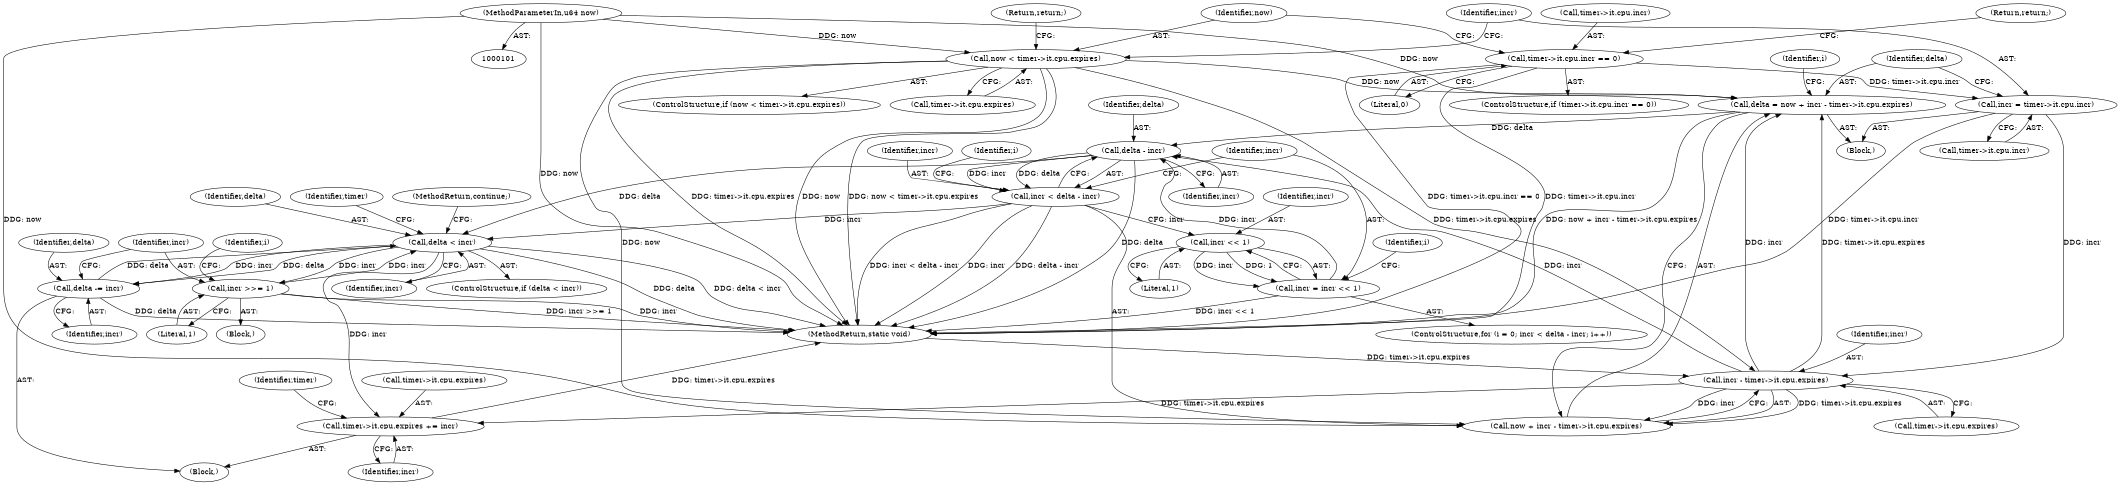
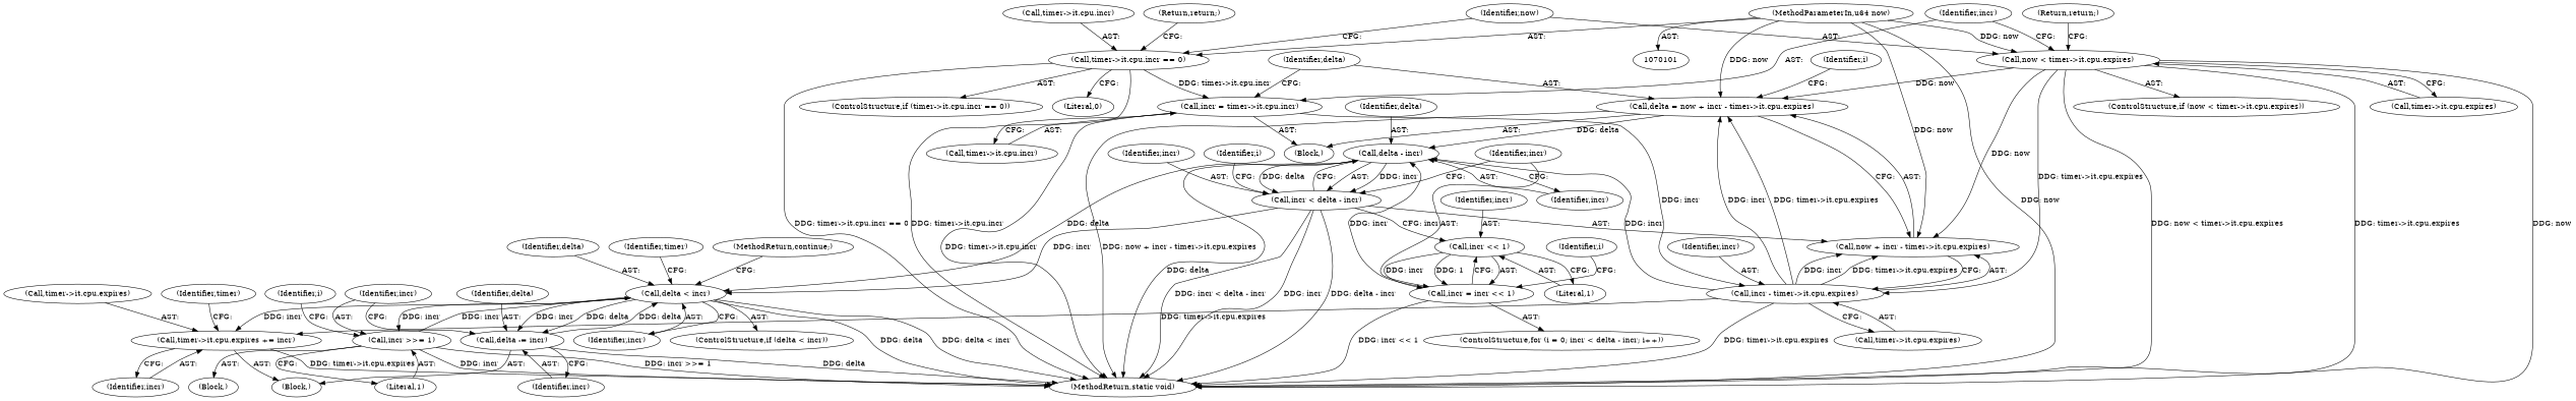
  digraph {
    n1 [label="(Call,delta = now + incr - timer->it.cpu.expires)"]
    n2 [label="(Call,delta - incr)"]
    n3 [label="(Block,)"]
    n4 [label="(Call,now + incr - timer->it.cpu.expires)"]
    n5 [label="(MethodReturn,static void)"]
    n6 [label="(Call,incr < delta - incr)"]
    n7 [label="(Call,delta < incr)"]
    n8 [label="(Identifier,incr)"]
    n9 [label="(Call,incr - timer->it.cpu.expires)"]
    n10 [label="(Call,now < timer->it.cpu.expires)"]
    n11 [label="(ControlStructure,if (now < timer->it.cpu.expires))"]
    n12 [label="(Call,timer->it.cpu.expires)"]
    n13 [label="(Call,timer->it.cpu.expires += incr)"]
    n14 [label="(Call,timer->it.cpu.expires)"]
    n15 [label="(MethodParameterIn,u64 now)"]
-   1000101
+   1000101 [label=1070101]
    n17 [label="(Block,)"]
    n18 [label="(Identifier,incr)"]
    n19 [label="(Call,incr = timer->it.cpu.incr)"]
    n20 [label="(Call,timer->it.cpu.incr)"]
    n21 [label="(Call,timer->it.cpu.incr == 0)"]
    n22 [label="(ControlStructure,if (timer->it.cpu.incr == 0))"]
    n23 [label="(Literal,0)"]
    n24 [label="(Call,incr << 1)"]
    n25 [label="(Call,incr >>= 1)"]
    n26 [label="(Call,delta -= incr)"]
    n27 [label="(Identifier,incr)"]
    n28 [label="(ControlStructure,if (delta < incr))"]
    n29 [label="(Call,incr = incr << 1)"]
    n30 [label="(Literal,1)"]
    n31 [label="(ControlStructure,for (i = 0; incr < delta - incr; i++))"]
    n32 [label="(Block,)"]
    n33 [label="(Literal,1)"]
    n34 [label="(Identifier,incr)"]
    n35 [label="(Return,return;)"]
    n36 [label="(Identifier,delta)"]
    n37 [label="(Identifier,delta)"]
    n38 [label="(Identifier,incr)"]
    n39 [label="(Return,return;)"]
    n40 [label="(Identifier,i)"]
    n41 [label="(Identifier,incr)"]
    n42 [label="(Call,timer->it.cpu.expires)"]
    n43 [label="(Identifier,i)"]
    n44 [label="(Identifier,timer)"]
    n45 [label="(Identifier,timer)"]
    n46 [label="(Identifier,i)"]
    n47 [label="(Identifier,incr)"]
    n48 [label="(Identifier,now)"]
    n49 [label="(Identifier,incr)"]
    n50 [label="(Identifier,delta)"]
    n51 [label="(Identifier,incr)"]
    n52 [label="(Identifier,i)"]
    n53 [label="(Identifier,delta)"]
    n54 [label="(MethodReturn,continue;)"]
    n55 [label="(Call,timer->it.cpu.incr)"]
    n56 [label="(Identifier,incr)"]
    n1 -> n2 [label="DDG: delta"]
    n1 -> n3 [label="AST: "]
    n1 -> n4 [label="CFG: "]
    n1 -> n5 [label="DDG: now + incr - timer->it.cpu.expires"]
    n2 -> n5 [label="DDG: delta"]
    n2 -> n6 [label="AST: "]
    n2 -> n6 [label="DDG: incr"]
    n2 -> n6 [label="DDG: delta"]
    n2 -> n7 [label="DDG: delta"]
    n2 -> n8 [label="CFG: "]
    n4 -> n1 [label="AST: "]
    n4 -> n9 [label="CFG: "]
    n6 -> n2 [label="CFG: "]
    n6 -> n4 [label="AST: "]
    n6 -> n5 [label="DDG: incr < delta - incr"]
    n6 -> n5 [label="DDG: incr"]
    n6 -> n5 [label="DDG: delta - incr"]
    n6 -> n7 [label="DDG: incr"]
    n6 -> n24 [label="CFG: incr"]
    n7 -> n5 [label="DDG: delta"]
    n7 -> n5 [label="DDG: delta < incr"]
    n7 -> n13 [label="DDG: incr"]
    n7 -> n25 [label="DDG: incr"]
    n7 -> n26 [label="DDG: incr"]
    n7 -> n26 [label="DDG: delta"]
    n7 -> n27 [label="CFG: "]
    n7 -> n28 [label="AST: "]
    n8 -> n2 [label="AST: "]
    n9 -> n1 [label="DDG: incr"]
    n9 -> n1 [label="DDG: timer->it.cpu.expires"]
    n9 -> n2 [label="DDG: incr"]
    n9 -> n4 [label="AST: "]
    n9 -> n4 [label="DDG: incr"]
    n9 -> n4 [label="DDG: timer->it.cpu.expires"]
-   n5 -> n9 [label="DDG: timer->it.cpu.expires"]
+   n9 -> n5 [label="DDG: timer->it.cpu.expires"]
    n9 -> n13 [label="DDG: timer->it.cpu.expires"]
    n9 -> n14 [label="CFG: "]
    n10 -> n1 [label="DDG: now"]
    n10 -> n4 [label="DDG: now"]
    n10 -> n5 [label="DDG: now"]
    n10 -> n5 [label="DDG: now < timer->it.cpu.expires"]
    n10 -> n5 [label="DDG: timer->it.cpu.expires"]
    n10 -> n9 [label="DDG: timer->it.cpu.expires"]
    n10 -> n11 [label="AST: "]
    n10 -> n12 [label="CFG: "]
    n12 -> n10 [label="AST: "]
    n13 -> n5 [label="DDG: timer->it.cpu.expires"]
    n13 -> n17 [label="AST: "]
    n13 -> n18 [label="CFG: "]
    n14 -> n9 [label="AST: "]
    n15 -> n1 [label="DDG: now"]
    n15 -> n4 [label="DDG: now"]
    n15 -> n5 [label="DDG: now"]
    n15 -> n10 [label="DDG: now"]
    n15 -> 1000101 [label="AST: "]
    n18 -> n13 [label="AST: "]
    n19 -> n3 [label="AST: "]
    n19 -> n5 [label="DDG: timer->it.cpu.incr"]
    n19 -> n9 [label="DDG: incr"]
    n19 -> n20 [label="CFG: "]
    n20 -> n19 [label="AST: "]
    n21 -> n5 [label="DDG: timer->it.cpu.incr"]
    n21 -> n5 [label="DDG: timer->it.cpu.incr == 0"]
    n21 -> n19 [label="DDG: timer->it.cpu.incr"]
    n21 -> n22 [label="AST: "]
    n21 -> n23 [label="CFG: "]
-   n23 -> n21 [label="AST: "]
+   n15 -> n21 [label="AST: "]
    n24 -> n29 [label="AST: "]
    n24 -> n29 [label="DDG: incr"]
    n24 -> n29 [label="DDG: 1"]
    n24 -> n30 [label="CFG: "]
    n25 -> n5 [label="DDG: incr >>= 1"]
    n25 -> n5 [label="DDG: incr"]
    n25 -> n7 [label="DDG: incr"]
    n25 -> n32 [label="AST: "]
    n25 -> n33 [label="CFG: "]
    n26 -> n5 [label="DDG: delta"]
    n26 -> n7 [label="DDG: delta"]
    n26 -> n17 [label="AST: "]
    n26 -> n34 [label="CFG: "]
    n27 -> n7 [label="AST: "]
    n29 -> n2 [label="DDG: incr"]
    n29 -> n5 [label="DDG: incr << 1"]
    n29 -> n24 [label="CFG: "]
    n29 -> n31 [label="AST: "]
    n30 -> n24 [label="AST: "]
    n33 -> n25 [label="AST: "]
    n34 -> n26 [label="AST: "]
    n35 -> n10 [label="CFG: "]
    n36 -> n7 [label="AST: "]
    n37 -> n1 [label="AST: "]
    n37 -> n19 [label="CFG: "]
    n38 -> n10 [label="CFG: "]
    n38 -> n19 [label="AST: "]
    n39 -> n21 [label="CFG: "]
    n40 -> n29 [label="CFG: "]
    n41 -> n24 [label="AST: "]
    n42 -> n13 [label="AST: "]
    n43 -> n1 [label="CFG: "]
    n44 -> n13 [label="CFG: "]
    n45 -> n7 [label="CFG: "]
    n46 -> n6 [label="CFG: "]
    n47 -> n25 [label="AST: "]
    n47 -> n26 [label="CFG: "]
    n48 -> n10 [label="AST: "]
    n48 -> n21 [label="CFG: "]
    n49 -> n6 [label="CFG: "]
    n49 -> n29 [label="AST: "]
    n50 -> n2 [label="AST: "]
    n51 -> n6 [label="AST: "]
    n52 -> n25 [label="CFG: "]
    n53 -> n26 [label="AST: "]
    n54 -> n7 [label="CFG: "]
    n55 -> n21 [label="AST: "]
    n56 -> n9 [label="AST: "]
  }
